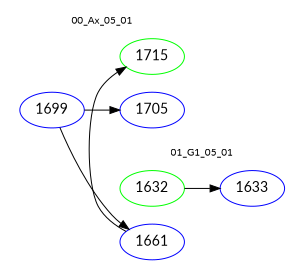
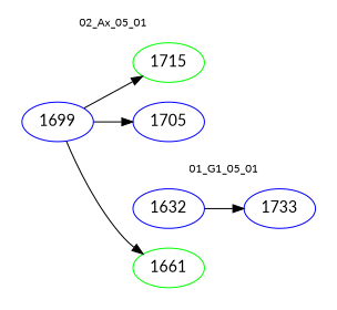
  digraph {
    fontname=Lato
    rankdir=LR
    node [color=blue fontname=Lato]
    edge [color=black fontname=Lato]
    n1 [label=1699]
    n2 [label=1705]
    n3 [color=green label=1715]
-   n4 [color=green label=1632]
-   n5 [label=1633]
-   n6 [label=1661]
+   n4 [label=1632]
+   n5 [label=1733]
+   n6 [color=green label=1661]
    subgraph cluster_1 {
      color=white
      fontsize=10
-     label="00_Ax_05_01"
+     label="02_Ax_05_01"
      n1
      n2
      n3
    }
    subgraph cluster_2 {
      color=white
      fontsize=10
      label="01_G1_05_01"
      n4
      n5
      n6
    }
    n1 -> n2
-   n6 -> n3
+   n1 -> n3
    n1 -> n6
    n4 -> n5
  }
